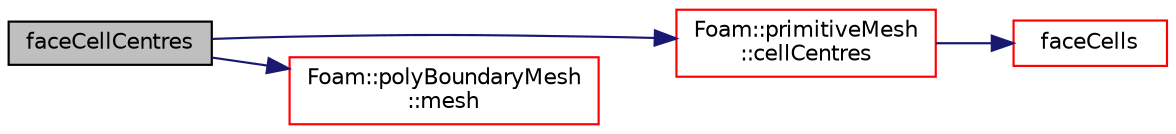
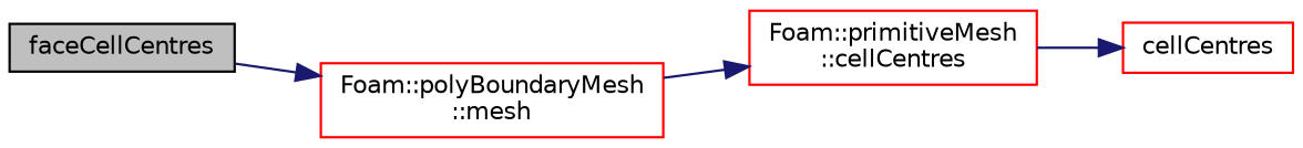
  digraph {
    rankdir=LR
    node [color=red fontname=Helvetica fontsize=10 shape=record]
    edge [color=midnightblue fontname=Helvetica fontsize=10 labelfontname=Helvetica labelfontsize=10 style=solid]
    n1 [color=black fillcolor=grey75 fontcolor=black height=0.2 label=faceCellCentres style=filled width=0.4]
    n2 [height=0.2 label="Foam::primitiveMesh\l::cellCentres" width=0.4]
    n3 [height=0.2 label="Foam::polyBoundaryMesh\l::mesh" width=0.4]
-   n4 [height=0.2 label=faceCells width=0.4]
-   n1 -> n2
+   n4 [height=0.2 label=cellCentres width=0.4]
+   n3 -> n2
    n1 -> n3
    n2 -> n4
  }
